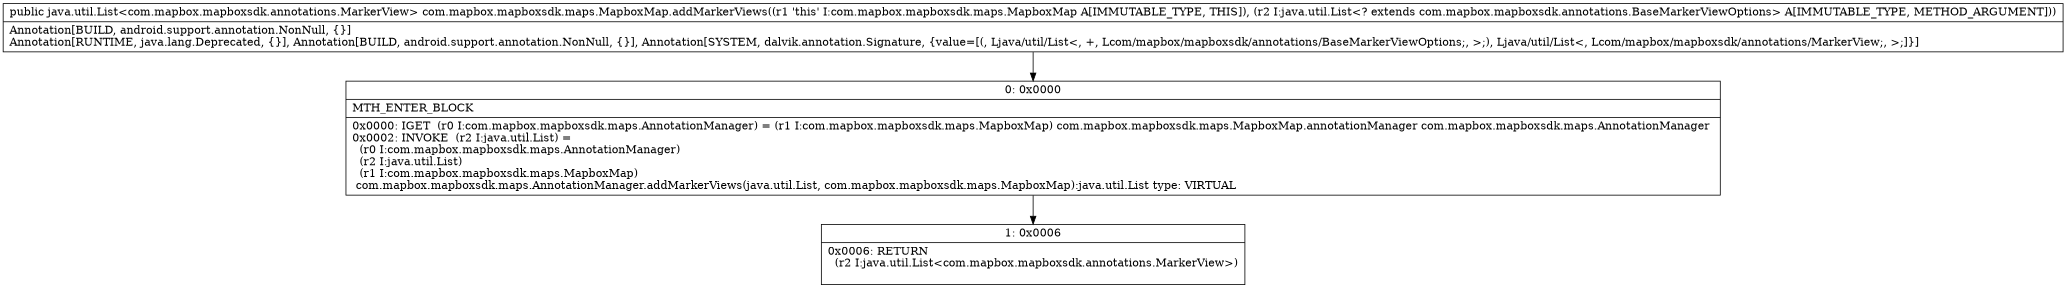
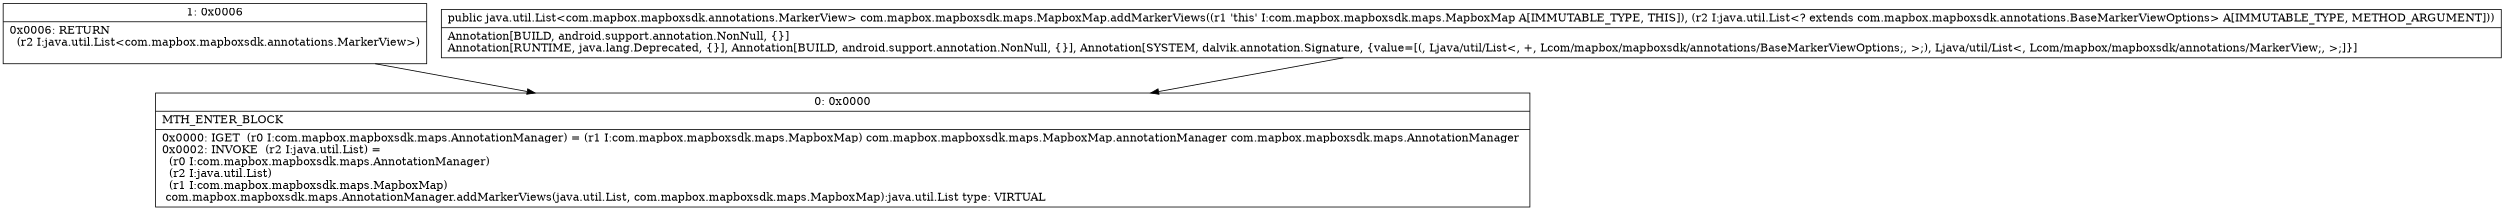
  digraph {
    node [shape=record]
    n1 [label="{0\:\ 0x0000|MTH_ENTER_BLOCK\l|0x0000: IGET  (r0 I:com.mapbox.mapboxsdk.maps.AnnotationManager) = (r1 I:com.mapbox.mapboxsdk.maps.MapboxMap) com.mapbox.mapboxsdk.maps.MapboxMap.annotationManager com.mapbox.mapboxsdk.maps.AnnotationManager \l0x0002: INVOKE  (r2 I:java.util.List) = \l  (r0 I:com.mapbox.mapboxsdk.maps.AnnotationManager)\l  (r2 I:java.util.List)\l  (r1 I:com.mapbox.mapboxsdk.maps.MapboxMap)\l com.mapbox.mapboxsdk.maps.AnnotationManager.addMarkerViews(java.util.List, com.mapbox.mapboxsdk.maps.MapboxMap):java.util.List type: VIRTUAL \l}"]
    n2 [label="{1\:\ 0x0006|0x0006: RETURN  \l  (r2 I:java.util.List\<com.mapbox.mapboxsdk.annotations.MarkerView\>)\l \l}"]
    n3 [label="{public java.util.List\<com.mapbox.mapboxsdk.annotations.MarkerView\> com.mapbox.mapboxsdk.maps.MapboxMap.addMarkerViews((r1 'this' I:com.mapbox.mapboxsdk.maps.MapboxMap A[IMMUTABLE_TYPE, THIS]), (r2 I:java.util.List\<? extends com.mapbox.mapboxsdk.annotations.BaseMarkerViewOptions\> A[IMMUTABLE_TYPE, METHOD_ARGUMENT]))  | Annotation[BUILD, android.support.annotation.NonNull, \{\}]\lAnnotation[RUNTIME, java.lang.Deprecated, \{\}], Annotation[BUILD, android.support.annotation.NonNull, \{\}], Annotation[SYSTEM, dalvik.annotation.Signature, \{value=[(, Ljava\/util\/List\<, +, Lcom\/mapbox\/mapboxsdk\/annotations\/BaseMarkerViewOptions;, \>;), Ljava\/util\/List\<, Lcom\/mapbox\/mapboxsdk\/annotations\/MarkerView;, \>;]\}]\l}"]
-   n1 -> n2
+   n2 -> n1
    n3 -> n1
  }
